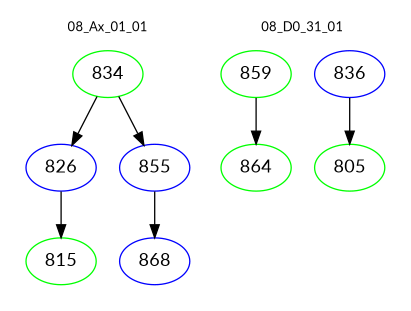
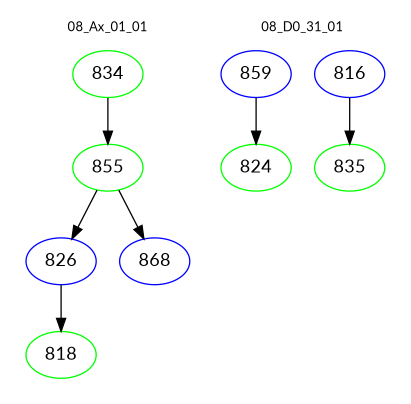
  digraph {
    fontname=Lato
    node [color=blue fontname=Lato]
    edge [color=black fontname=Lato]
    n1 [color=green label=834]
    n2 [label=826]
-   n3 [label=855]
-   n4 [color=green label=815]
+   n3 [color=green label=855]
+   n4 [color=green label=818]
    n5 [label=868]
-   n6 [label=836]
-   n7 [color=green label=859]
-   n8 [color=green label=805]
-   n9 [color=green label=864]
+   n6 [label=816]
+   n7 [label=859]
+   n8 [color=green label=835]
+   n9 [color=green label=824]
    subgraph cluster_1 {
      color=white
      fontsize=10
      label="08_Ax_01_01"
      n1
      n2
      n3
      n4
      n5
    }
    subgraph cluster_2 {
      color=white
      fontsize=10
      label="08_D0_31_01"
      n6
      n7
      n8
      n9
    }
-   n1 -> n2
+   n3 -> n2
    n1 -> n3
    n2 -> n4
    n3 -> n5
    n6 -> n8
    n7 -> n9
  }
